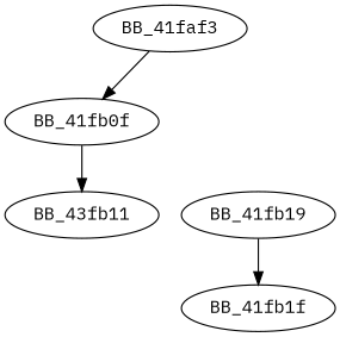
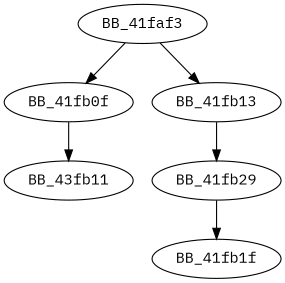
  digraph {
    fontname="IBM Plex Mono"
    node [fontname="IBM Plex Mono"]
    edge [fontname="IBM Plex Mono"]
    n1 [label=BB_41faf3]
    BB_41fb0f
+   BB_41fb13
    n4 [label=BB_43fb11]
-   BB_41fb19
+   BB_41fb19 [label=BB_41fb29]
    BB_41fb1f
    n1 -> BB_41fb0f
+   n1 -> BB_41fb13
    BB_41fb0f -> n4
+   BB_41fb13 -> BB_41fb19
    BB_41fb19 -> BB_41fb1f
  }
